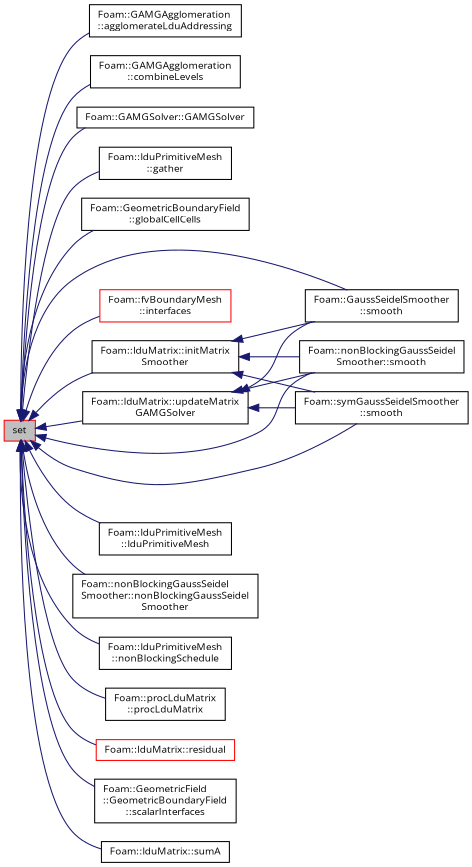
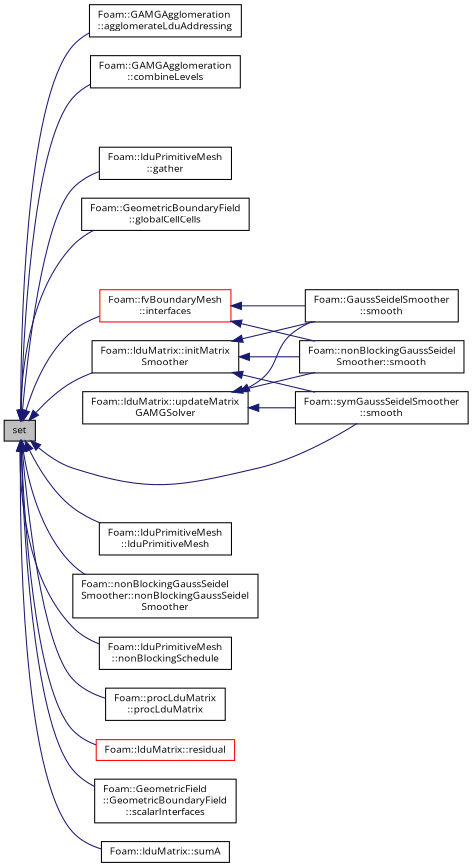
  digraph {
    fontname="Open Sans"
    rankdir=LR
    node [color=black fontname="Open Sans" fontsize=10 shape=record]
    edge [color=midnightblue dir=back fontname="Open Sans" fontsize=10 labelfontname=FreeSans labelfontsize=10 style=solid]
-   n1 [color=red fillcolor=grey75 fontcolor=black height=0.2 label=set style=filled width=0.4]
+   n1 [fillcolor=grey75 fontcolor=black height=0.2 label=set style=filled width=0.4]
    n2 [height=0.2 label="Foam::GAMGAgglomeration\l::agglomerateLduAddressing" width=0.4]
    n3 [height=0.2 label="Foam::GAMGAgglomeration\l::combineLevels" width=0.4]
-   n4 [height=0.2 label="Foam::GAMGSolver::GAMGSolver" width=0.4]
    n5 [height=0.2 label="Foam::lduPrimitiveMesh\l::gather" width=0.4]
    n6 [height=0.2 label="Foam::GeometricBoundaryField\l::globalCellCells" width=0.4]
    n7 [height=0.2 label="Foam::lduMatrix::initMatrix\lSmoother" width=0.4]
    n8 [height=0.2 label="Foam::GaussSeidelSmoother\l::smooth" width=0.4]
    n9 [height=0.2 label="Foam::nonBlockingGaussSeidel\lSmoother::smooth" width=0.4]
    n10 [height=0.2 label="Foam::symGaussSeidelSmoother\l::smooth" width=0.4]
    n11 [color=red height=0.2 label="Foam::fvBoundaryMesh\l::interfaces" width=0.4]
    n12 [height=0.2 label="Foam::lduPrimitiveMesh\l::lduPrimitiveMesh" width=0.4]
    n13 [height=0.2 label="Foam::nonBlockingGaussSeidel\lSmoother::nonBlockingGaussSeidel\lSmoother" width=0.4]
    n14 [height=0.2 label="Foam::lduPrimitiveMesh\l::nonBlockingSchedule" width=0.4]
    n15 [height=0.2 label="Foam::procLduMatrix\l::procLduMatrix" width=0.4]
    n16 [color=red height=0.2 label="Foam::lduMatrix::residual" width=0.4]
    n17 [height=0.2 label="Foam::GeometricField\l::GeometricBoundaryField\l::scalarInterfaces" width=0.4]
    n18 [height=0.2 label="Foam::lduMatrix::sumA" width=0.4]
    n19 [height=0.2 label="Foam::lduMatrix::updateMatrix\lGAMGSolver" width=0.4]
    n1 -> n2
    n1 -> n3
-   n1 -> n4
    n1 -> n5
    n1 -> n6
    n1 -> n7
-   n1 -> n8
-   n1 -> n9
+   n11 -> n8
+   n11 -> n9
    n1 -> n10
    n1 -> n11
    n1 -> n12
    n1 -> n13
    n1 -> n14
    n1 -> n15
    n1 -> n16
    n1 -> n17
    n1 -> n18
-   n1 -> n19
    n7 -> n8
    n7 -> n9
    n7 -> n10
    n19 -> n8
    n19 -> n9
    n19 -> n10
  }
